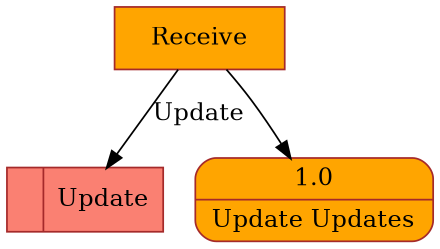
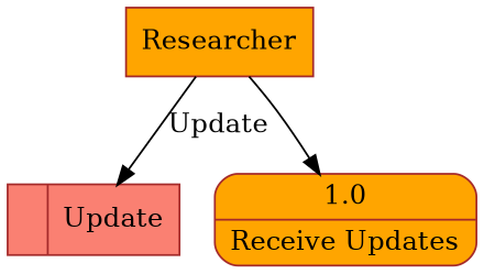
  digraph {
    node [color=brown fillcolor=orange style=filled]
    n1 [fillcolor=salmon label="<f0>  |<f1> Update " shape=record]
-   n2 [label=Receive shape=box]
-   n3 [label="{<f0> 1.0|<f1> Update Updates }" shape=Mrecord]
+   n2 [label=Researcher shape=box]
+   n3 [label="{<f0> 1.0|<f1> Receive Updates }" shape=Mrecord]
    n2 -> n1 [label=Update]
    n2 -> n3
  }
